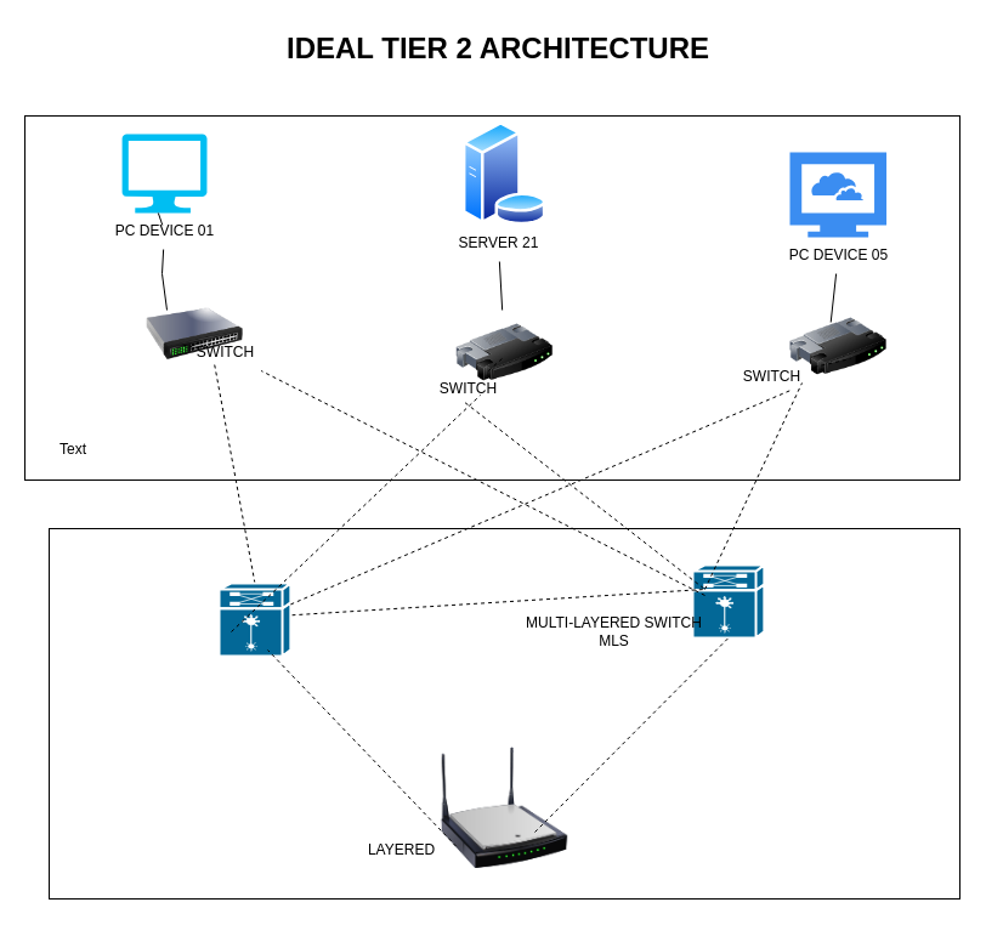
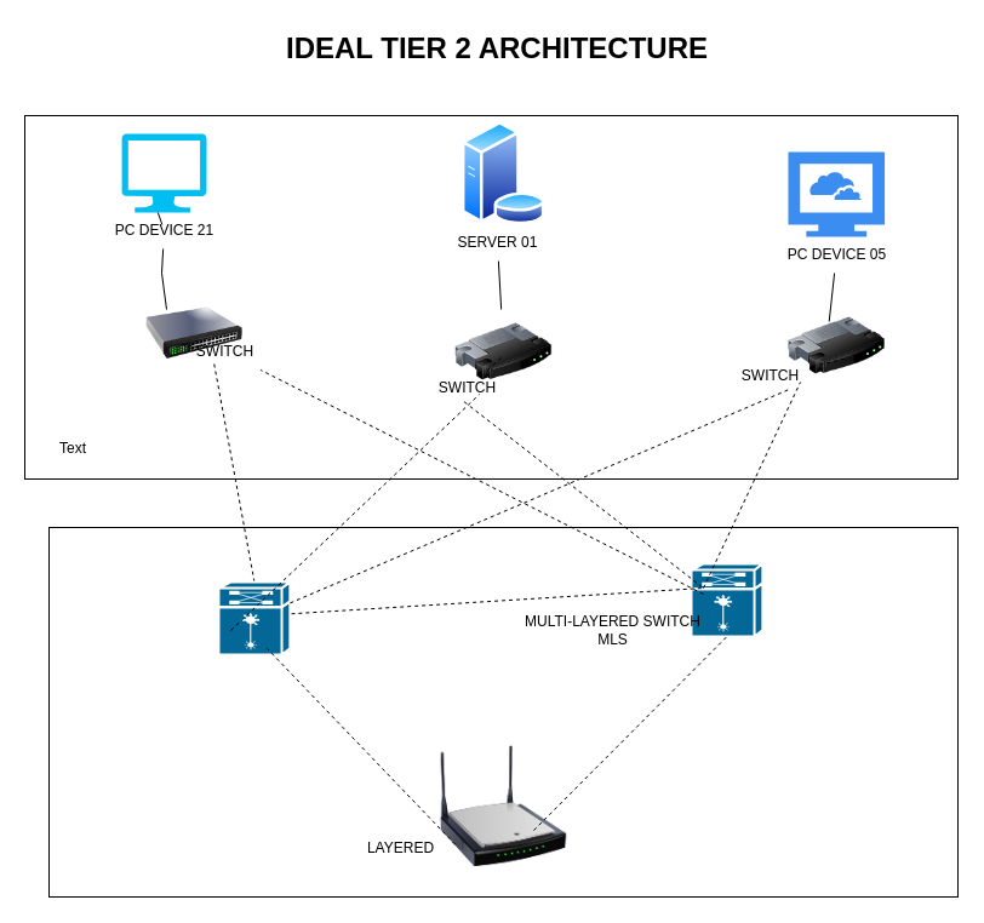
  <mxCell id="0" />
  <mxCell id="1" parent="0" />
  <mxCell id="2" value="" style="rounded=0;whiteSpace=wrap;html=1;" vertex="1" parent="1"><mxGeometry x="20" y="95" width="770" height="300" as="geometry" /></mxCell>
  <mxCell id="3" value="" style="verticalLabelPosition=bottom;html=1;verticalAlign=top;align=center;strokeColor=none;fillColor=#00BEF2;shape=mxgraph.azure.computer;pointerEvents=1;" vertex="1" parent="1"><mxGeometry x="100" y="110" width="70" height="65" as="geometry" /></mxCell>
  <mxCell id="4" value="" style="sketch=0;html=1;aspect=fixed;strokeColor=none;shadow=0;fillColor=#3B8DF1;verticalAlign=top;labelPosition=center;verticalLabelPosition=bottom;shape=mxgraph.gcp2.cloud_computer" vertex="1" parent="1"><mxGeometry x="650" y="125" width="79.55" height="70" as="geometry" /></mxCell>
  <mxCell id="5" value="" style="image;aspect=fixed;perimeter=ellipsePerimeter;html=1;align=center;shadow=0;dashed=0;spacingTop=3;image=img/lib/active_directory/database_server.svg;" vertex="1" parent="1"><mxGeometry x="380.3" y="100" width="69.7" height="85" as="geometry" /></mxCell>
  <mxCell id="6" value="" style="image;html=1;image=img/lib/clip_art/networking/Switch_128x128.png" vertex="1" parent="1"><mxGeometry x="120" y="235" width="80" height="80" as="geometry" /></mxCell>
  <mxCell id="7" value="" style="image;html=1;image=img/lib/clip_art/networking/Router_128x128.png" vertex="1" parent="1"><mxGeometry x="375.15" y="255" width="80" height="70" as="geometry" /></mxCell>
  <mxCell id="8" value="" style="image;html=1;image=img/lib/clip_art/networking/Router_128x128.png" vertex="1" parent="1"><mxGeometry x="650" y="245" width="80" height="80" as="geometry" /></mxCell>
  <mxCell id="9" value="" style="endArrow=none;html=1;rounded=0;" edge="1" parent="1" source="28"><mxGeometry width="50" height="50" relative="1" as="geometry"><mxPoint x="409.29" y="245" as="sourcePoint" /><mxPoint x="409.29" y="185" as="targetPoint" /></mxGeometry></mxCell>
  <mxCell id="10" value="" style="endArrow=none;html=1;rounded=0;" edge="1" parent="1" source="30"><mxGeometry width="50" height="50" relative="1" as="geometry"><mxPoint x="683.71" y="265" as="sourcePoint" /><mxPoint x="680" y="195" as="targetPoint" /></mxGeometry></mxCell>
  <mxCell id="11" value="" style="endArrow=none;html=1;rounded=0;" edge="1" parent="1" source="26"><mxGeometry width="50" height="50" relative="1" as="geometry"><mxPoint x="137" y="255" as="sourcePoint" /><mxPoint x="133.29" y="185" as="targetPoint" /><Array as="points" /></mxGeometry></mxCell>
  <mxCell id="12" value="" style="rounded=0;whiteSpace=wrap;html=1;" vertex="1" parent="1"><mxGeometry x="40" y="435" width="750" height="305" as="geometry" /></mxCell>
  <mxCell id="13" value="" style="endArrow=none;dashed=1;html=1;rounded=0;entryX=1;entryY=1;entryDx=0;entryDy=0;" edge="1" parent="1" source="22"><mxGeometry width="50" height="50" relative="1" as="geometry"><mxPoint x="410" y="475" as="sourcePoint" /><mxPoint x="157.57" y="285" as="targetPoint" /></mxGeometry></mxCell>
  <mxCell id="14" value="" style="endArrow=none;dashed=1;html=1;rounded=0;entryX=1;entryY=1;entryDx=0;entryDy=0;" edge="1" parent="1" source="34"><mxGeometry width="50" height="50" relative="1" as="geometry"><mxPoint x="417.36" y="475" as="sourcePoint" /><mxPoint x="412.93" y="295" as="targetPoint" /></mxGeometry></mxCell>
  <mxCell id="15" value="" style="endArrow=none;dashed=1;html=1;rounded=0;entryX=1;entryY=1;entryDx=0;entryDy=0;" edge="1" parent="1" source="32"><mxGeometry width="50" height="50" relative="1" as="geometry"><mxPoint x="420" y="475" as="sourcePoint" /><mxPoint x="700" y="295" as="targetPoint" /></mxGeometry></mxCell>
  <mxCell id="16" value="" style="shape=mxgraph.cisco.switches.multilayer_remote_switch;html=1;pointerEvents=1;dashed=0;fillColor=#036897;strokeColor=#ffffff;strokeWidth=2;verticalLabelPosition=bottom;verticalAlign=top;align=center;outlineConnect=0;" vertex="1" parent="1"><mxGeometry x="570" y="465" width="58.85" height="60" as="geometry" /></mxCell>
  <mxCell id="17" value="" style="image;html=1;image=img/lib/clip_art/networking/Wireless_Router_N_128x128.png" vertex="1" parent="1"><mxGeometry x="350" y="615" width="130" height="100" as="geometry" /></mxCell>
  <mxCell id="18" value="" style="endArrow=none;dashed=1;html=1;rounded=0;entryX=0.5;entryY=1;entryDx=0;entryDy=0;entryPerimeter=0;" edge="1" parent="1" target="16"><mxGeometry width="50" height="50" relative="1" as="geometry"><mxPoint x="440" y="685" as="sourcePoint" /><mxPoint x="390" y="535" as="targetPoint" /></mxGeometry></mxCell>
  <mxCell id="19" value="&lt;h1&gt;&lt;b&gt;IDEAL TIER 2 ARCHITECTURE&lt;/b&gt;&lt;/h1&gt;" style="text;html=1;align=center;verticalAlign=middle;whiteSpace=wrap;rounded=0;" vertex="1" parent="1"><mxGeometry x="70" y="20" width="680" height="40" as="geometry" /></mxCell>
  <mxCell id="20" value="Text" style="text;html=1;align=center;verticalAlign=middle;whiteSpace=wrap;rounded=0;" vertex="1" parent="1"><mxGeometry x="30" y="355" width="60" height="30" as="geometry" /></mxCell>
  <mxCell id="21" value="" style="endArrow=none;dashed=1;html=1;rounded=0;entryX=0.374;entryY=0.825;entryDx=0;entryDy=0;exitX=0.5;exitY=0;exitDx=0;exitDy=0;exitPerimeter=0;entryPerimeter=0;" edge="1" parent="1" source="35" target="22"><mxGeometry width="50" height="50" relative="1" as="geometry"><mxPoint x="410" y="475" as="sourcePoint" /><mxPoint x="157.57" y="285" as="targetPoint" /><Array as="points" /></mxGeometry></mxCell>
  <mxCell id="22" value="SWITCH" style="text;html=1;align=center;verticalAlign=middle;resizable=0;points=[];autosize=1;strokeColor=none;fillColor=none;" vertex="1" parent="1"><mxGeometry x="150" y="275" width="70" height="30" as="geometry" /></mxCell>
  <mxCell id="23" value="MULTI-LAYERED SWITCH&lt;br&gt;MLS" style="text;html=1;align=center;verticalAlign=middle;resizable=0;points=[];autosize=1;strokeColor=none;fillColor=none;rotation=0;" vertex="1" parent="1"><mxGeometry x="420" y="500" width="170" height="40" as="geometry" /></mxCell>
  <mxCell id="24" value="LAYERED" style="text;html=1;align=center;verticalAlign=middle;resizable=0;points=[];autosize=1;strokeColor=none;fillColor=none;" vertex="1" parent="1"><mxGeometry x="295" y="685" width="70" height="30" as="geometry" /></mxCell>
  <mxCell id="25" value="" style="endArrow=none;html=1;rounded=0;" edge="1" parent="1" target="26"><mxGeometry width="50" height="50" relative="1" as="geometry"><mxPoint x="137" y="255" as="sourcePoint" /><mxPoint x="133.29" y="185" as="targetPoint" /><Array as="points"><mxPoint x="133" y="225" /></Array></mxGeometry></mxCell>
- <mxCell id="26" value="PC DEVICE 01" style="text;html=1;align=center;verticalAlign=middle;resizable=0;points=[];autosize=1;strokeColor=none;fillColor=none;" vertex="1" parent="1"><mxGeometry x="85" y="175" width="100" height="30" as="geometry" /></mxCell>
+ <mxCell id="26" value="PC DEVICE 21" style="text;html=1;align=center;verticalAlign=middle;resizable=0;points=[];autosize=1;strokeColor=none;fillColor=none;" vertex="1" parent="1"><mxGeometry x="85" y="175" width="100" height="30" as="geometry" /></mxCell>
  <mxCell id="27" value="" style="endArrow=none;html=1;rounded=0;" edge="1" parent="1" source="7" target="28"><mxGeometry width="50" height="50" relative="1" as="geometry"><mxPoint x="413" y="255" as="sourcePoint" /><mxPoint x="409.29" y="185" as="targetPoint" /></mxGeometry></mxCell>
- <mxCell id="28" value="SERVER 21" style="text;html=1;align=center;verticalAlign=middle;resizable=0;points=[];autosize=1;strokeColor=none;fillColor=none;" vertex="1" parent="1"><mxGeometry x="365" y="185" width="90" height="30" as="geometry" /></mxCell>
+ <mxCell id="28" value="SERVER 01" style="text;html=1;align=center;verticalAlign=middle;resizable=0;points=[];autosize=1;strokeColor=none;fillColor=none;" vertex="1" parent="1"><mxGeometry x="365" y="185" width="90" height="30" as="geometry" /></mxCell>
  <mxCell id="29" value="" style="endArrow=none;html=1;rounded=0;" edge="1" parent="1" target="30"><mxGeometry width="50" height="50" relative="1" as="geometry"><mxPoint x="683.71" y="265" as="sourcePoint" /><mxPoint x="680" y="195" as="targetPoint" /></mxGeometry></mxCell>
  <mxCell id="30" value="PC DEVICE 05" style="text;html=1;align=center;verticalAlign=middle;resizable=0;points=[];autosize=1;strokeColor=none;fillColor=none;" vertex="1" parent="1"><mxGeometry x="639.78" y="195" width="100" height="30" as="geometry" /></mxCell>
  <mxCell id="31" value="" style="endArrow=none;dashed=1;html=1;rounded=0;" edge="1" parent="1"><mxGeometry width="50" height="50" relative="1" as="geometry"><mxPoint x="580" y="485" as="sourcePoint" /><mxPoint x="660" y="315" as="targetPoint" /></mxGeometry></mxCell>
  <mxCell id="32" value="SWITCH" style="text;html=1;align=center;verticalAlign=middle;resizable=0;points=[];autosize=1;strokeColor=none;fillColor=none;" vertex="1" parent="1"><mxGeometry x="600" y="295" width="70" height="30" as="geometry" /></mxCell>
  <mxCell id="33" value="" style="endArrow=none;dashed=1;html=1;rounded=0;entryX=0.433;entryY=0.816;entryDx=0;entryDy=0;exitX=0;exitY=0.5;exitDx=0;exitDy=0;exitPerimeter=0;entryPerimeter=0;" edge="1" parent="1" source="35" target="34"><mxGeometry width="50" height="50" relative="1" as="geometry"><mxPoint x="417.36" y="475" as="sourcePoint" /><mxPoint x="412.93" y="295" as="targetPoint" /><Array as="points"><mxPoint x="580" y="485" /></Array></mxGeometry></mxCell>
  <mxCell id="34" value="SWITCH" style="text;html=1;align=center;verticalAlign=middle;resizable=0;points=[];autosize=1;strokeColor=none;fillColor=none;" vertex="1" parent="1"><mxGeometry x="350" y="305" width="70" height="30" as="geometry" /></mxCell>
  <mxCell id="35" value="" style="shape=mxgraph.cisco.switches.multilayer_remote_switch;html=1;pointerEvents=1;dashed=0;fillColor=#036897;strokeColor=#ffffff;strokeWidth=2;verticalLabelPosition=bottom;verticalAlign=top;align=center;outlineConnect=0;" vertex="1" parent="1"><mxGeometry x="180" y="480" width="58.85" height="60" as="geometry" /></mxCell>
  <mxCell id="36" value="" style="endArrow=none;dashed=1;html=1;rounded=0;exitX=0;exitY=0.5;exitDx=0;exitDy=0;exitPerimeter=0;entryX=0.25;entryY=1;entryDx=0;entryDy=0;" edge="1" parent="1" target="7"><mxGeometry width="50" height="50" relative="1" as="geometry"><mxPoint x="190" y="520" as="sourcePoint" /><mxPoint x="430" y="345" as="targetPoint" /><Array as="points" /></mxGeometry></mxCell>
  <mxCell id="37" value="" style="endArrow=none;dashed=1;html=1;rounded=0;entryX=0.715;entryY=0.876;entryDx=0;entryDy=0;entryPerimeter=0;" edge="1" parent="1" source="35" target="32"><mxGeometry width="50" height="50" relative="1" as="geometry"><mxPoint x="590" y="495" as="sourcePoint" /><mxPoint x="680" y="335" as="targetPoint" /></mxGeometry></mxCell>
  <mxCell id="38" value="" style="endArrow=none;dashed=1;html=1;rounded=0;" edge="1" parent="1" target="22"><mxGeometry width="50" height="50" relative="1" as="geometry"><mxPoint x="580" y="490" as="sourcePoint" /><mxPoint x="186" y="310" as="targetPoint" /><Array as="points" /></mxGeometry></mxCell>
  <mxCell id="39" value="" style="endArrow=none;dashed=1;html=1;rounded=0;entryX=0.374;entryY=0.825;entryDx=0;entryDy=0;exitX=1.145;exitY=0.389;exitDx=0;exitDy=0;exitPerimeter=0;entryPerimeter=0;" edge="1" parent="1" source="24"><mxGeometry width="50" height="50" relative="1" as="geometry"><mxPoint x="253" y="715" as="sourcePoint" /><mxPoint x="220" y="535" as="targetPoint" /><Array as="points" /></mxGeometry></mxCell>
